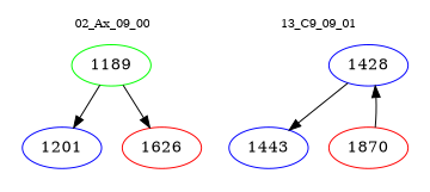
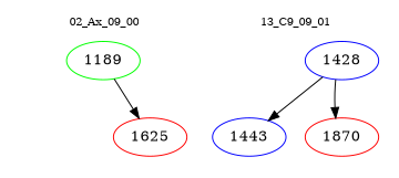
  digraph {
    node [color=blue]
    edge [color=black]
    n1 [color=green label=1189]
-   n2 [label=1201]
-   n3 [color=red label=1626]
+   n3 [color=red label=1625]
    n4 [label=1428]
    n5 [label=1443]
    n6 [color=red label=1870]
    subgraph cluster_1 {
      color=white
      fontsize=10
      label="02_Ax_09_00"
      n1
-     n2
      n3
    }
    subgraph cluster_2 {
      color=white
      fontsize=10
      label="13_C9_09_01"
      n4
      n5
      n6
    }
-   n1 -> n2
    n1 -> n3
    n4 -> n5
-   n6 -> n4
+   n4 -> n6
  }
